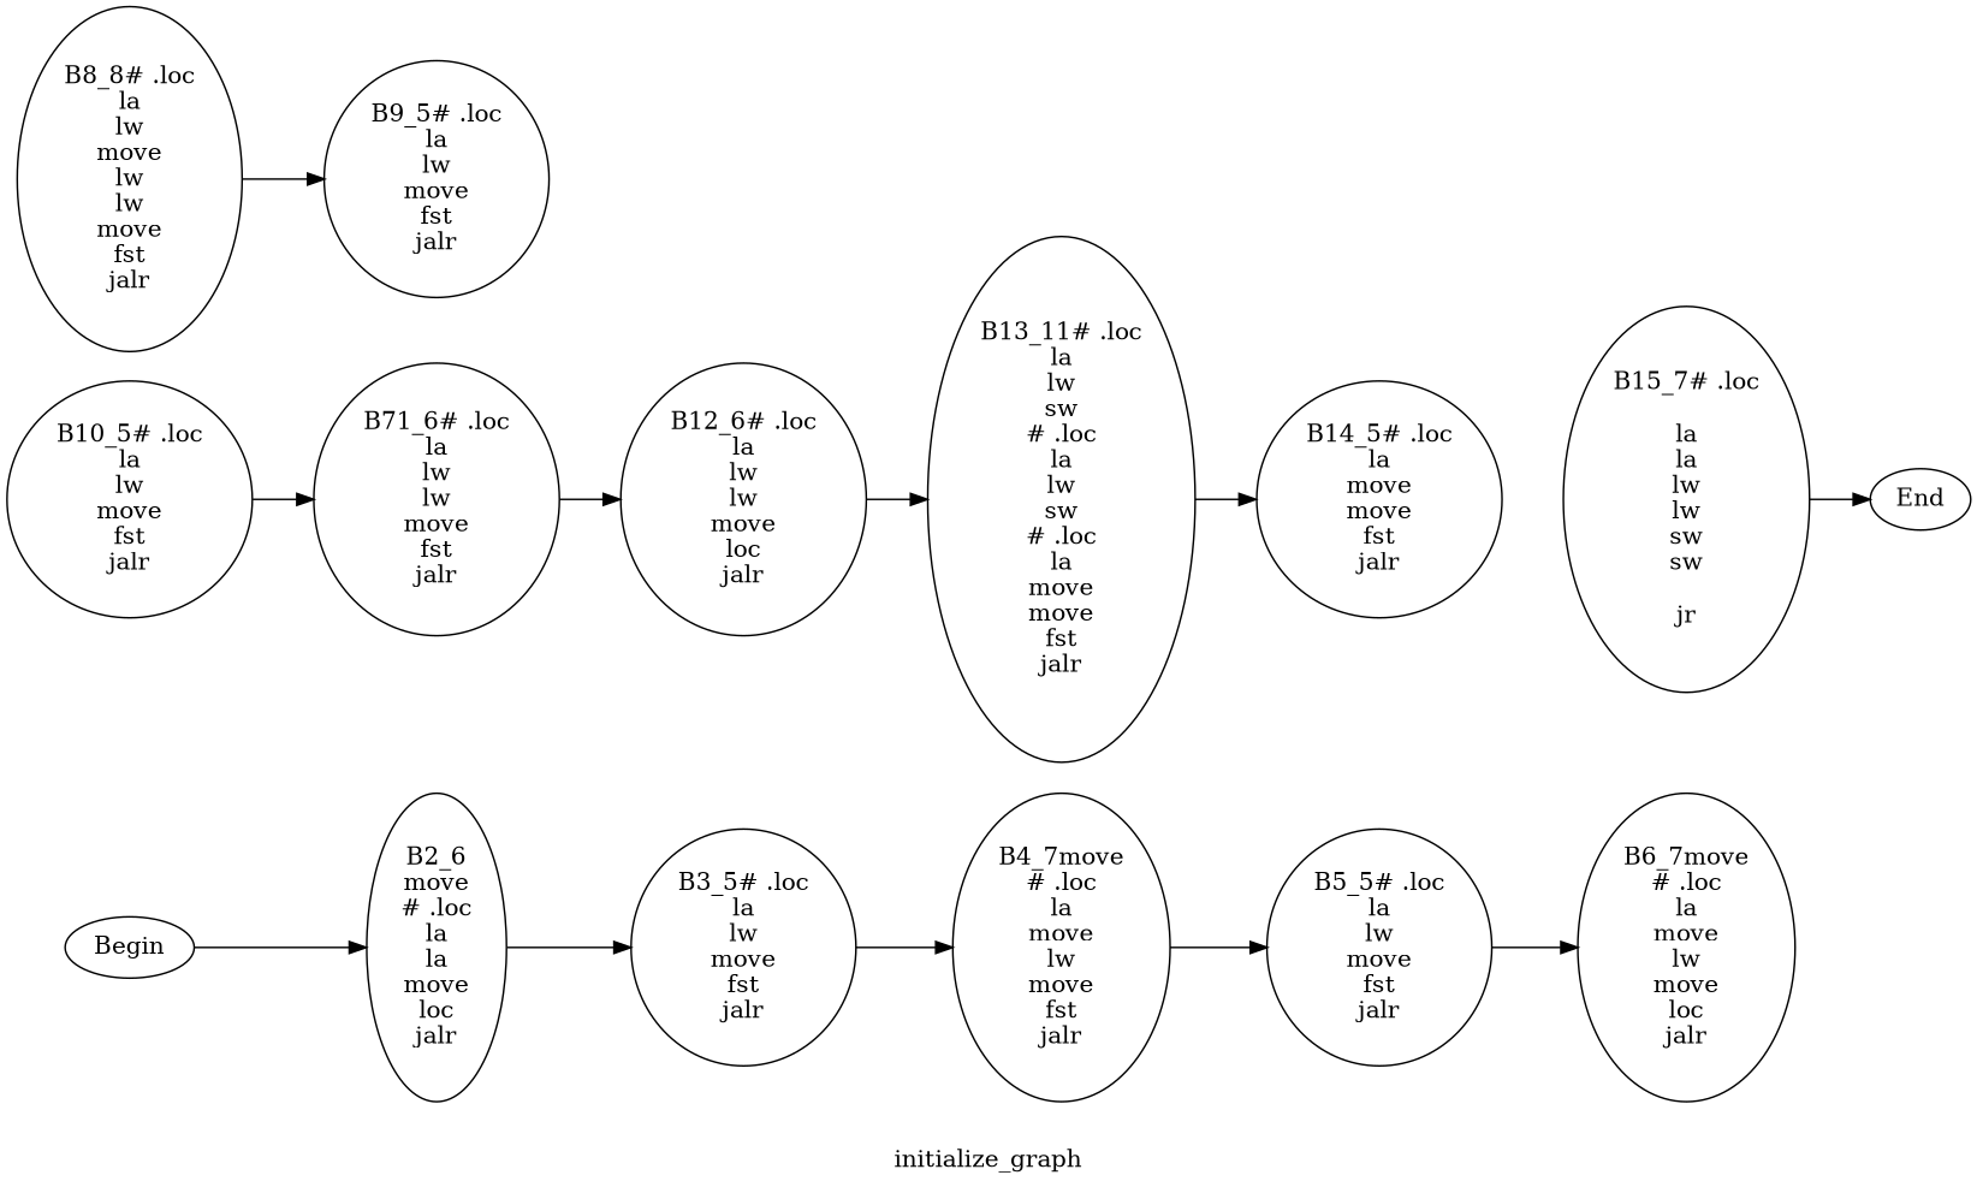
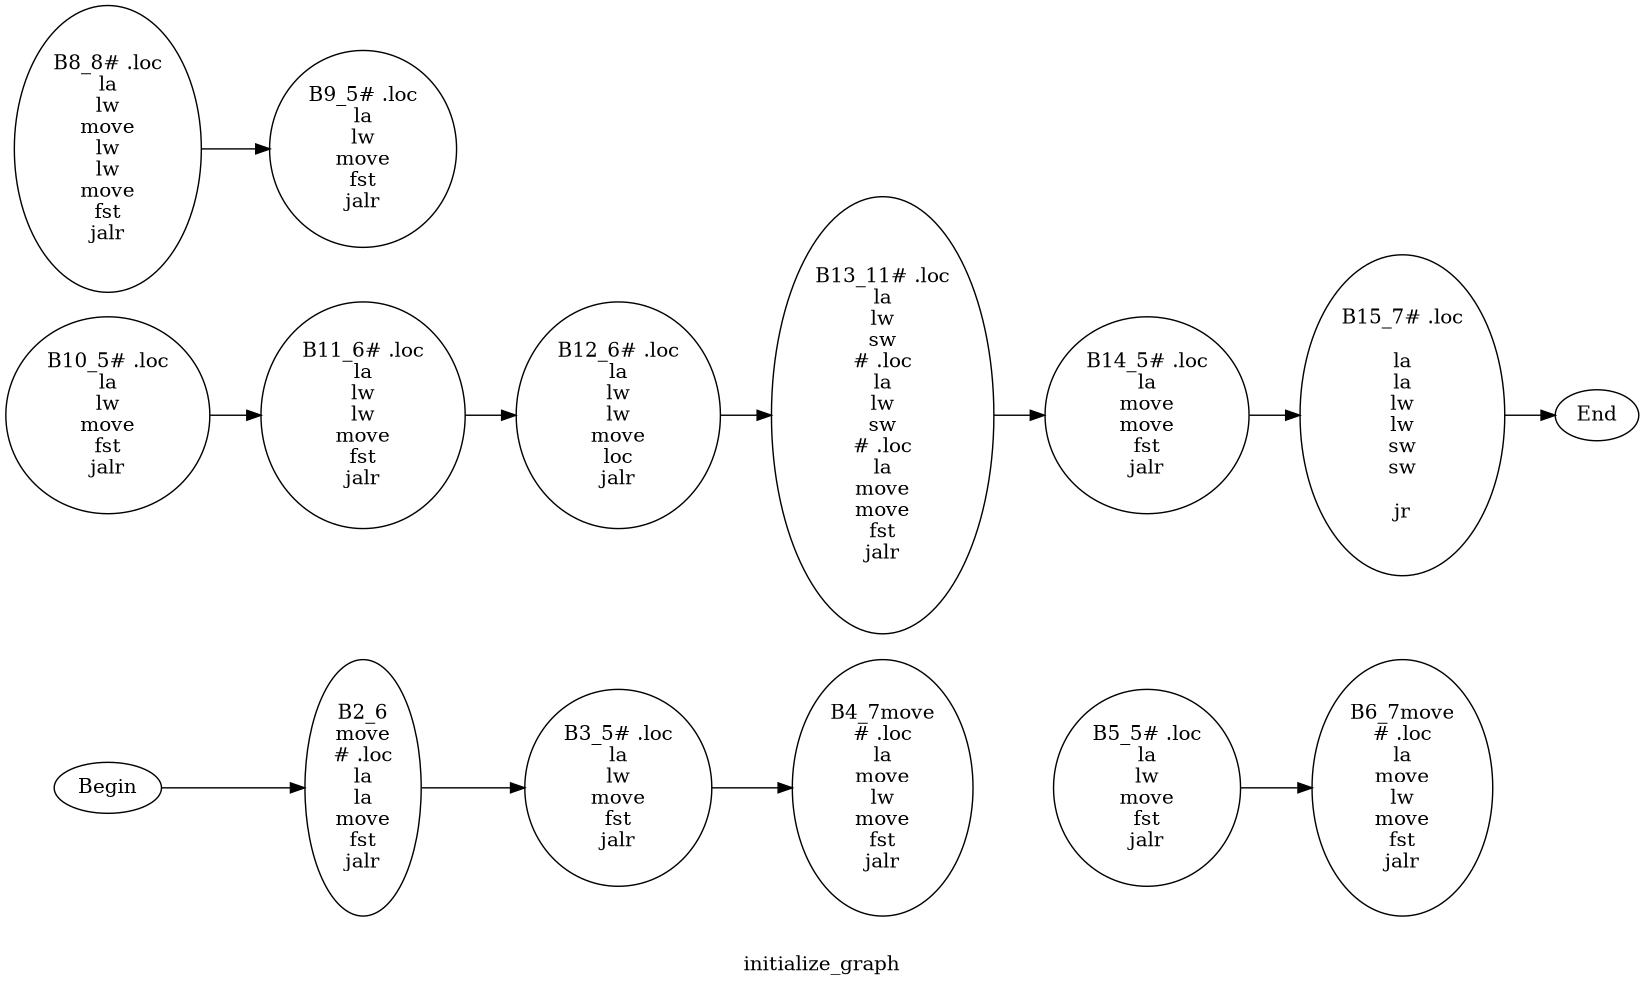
  digraph {
    color=purple
    label=initialize_graph
    rankdir=LR
    style=dashed
    n1 [label=Begin]
-   n2 [label="B2_6\nmove\n# .loc\nla\nla\nmove\nloc\njalr\n"]
+   n2 [label="B2_6\nmove\n# .loc\nla\nla\nmove\nfst\njalr\n"]
    n3 [label="B3_5# .loc\nla\nlw\nmove\nfst\njalr\n"]
    n4 [label="B4_7move\n# .loc\nla\nmove\nlw\nmove\nfst\njalr\n"]
    n5 [label=End]
    n6 [label="B5_5# .loc\nla\nlw\nmove\nfst\njalr\n"]
-   n7 [label="B6_7move\n# .loc\nla\nmove\nlw\nmove\nloc\njalr\n"]
+   n7 [label="B6_7move\n# .loc\nla\nmove\nlw\nmove\nfst\njalr\n"]
    n8 [label="B8_8# .loc\nla\nlw\nmove\nlw\nlw\nmove\nfst\njalr\n"]
    n9 [label="B9_5# .loc\nla\nlw\nmove\nfst\njalr\n"]
    n10 [label="B10_5# .loc\nla\nlw\nmove\nfst\njalr\n"]
-   n11 [label="B71_6# .loc\nla\nlw\nlw\nmove\nfst\njalr\n"]
+   n11 [label="B11_6# .loc\nla\nlw\nlw\nmove\nfst\njalr\n"]
    n12 [label="B12_6# .loc\nla\nlw\nlw\nmove\nloc\njalr\n"]
    n13 [label="B13_11# .loc\nla\nlw\nsw\n# .loc\nla\nlw\nsw\n# .loc\nla\nmove\nmove\nfst\njalr\n"]
    n14 [label="B14_5# .loc\nla\nmove\nmove\nfst\njalr\n"]
    n15 [label="B15_7# .loc\n\nla\nla\nlw\nlw\nsw\nsw\n\njr\n"]
    n1 -> n2
    n2 -> n3
    n3 -> n4
-   n4 -> n6
    n6 -> n7
    n8 -> n9
    n10 -> n11
    n11 -> n12
    n12 -> n13
    n13 -> n14
+   n14 -> n15
    n15 -> n5
  }
